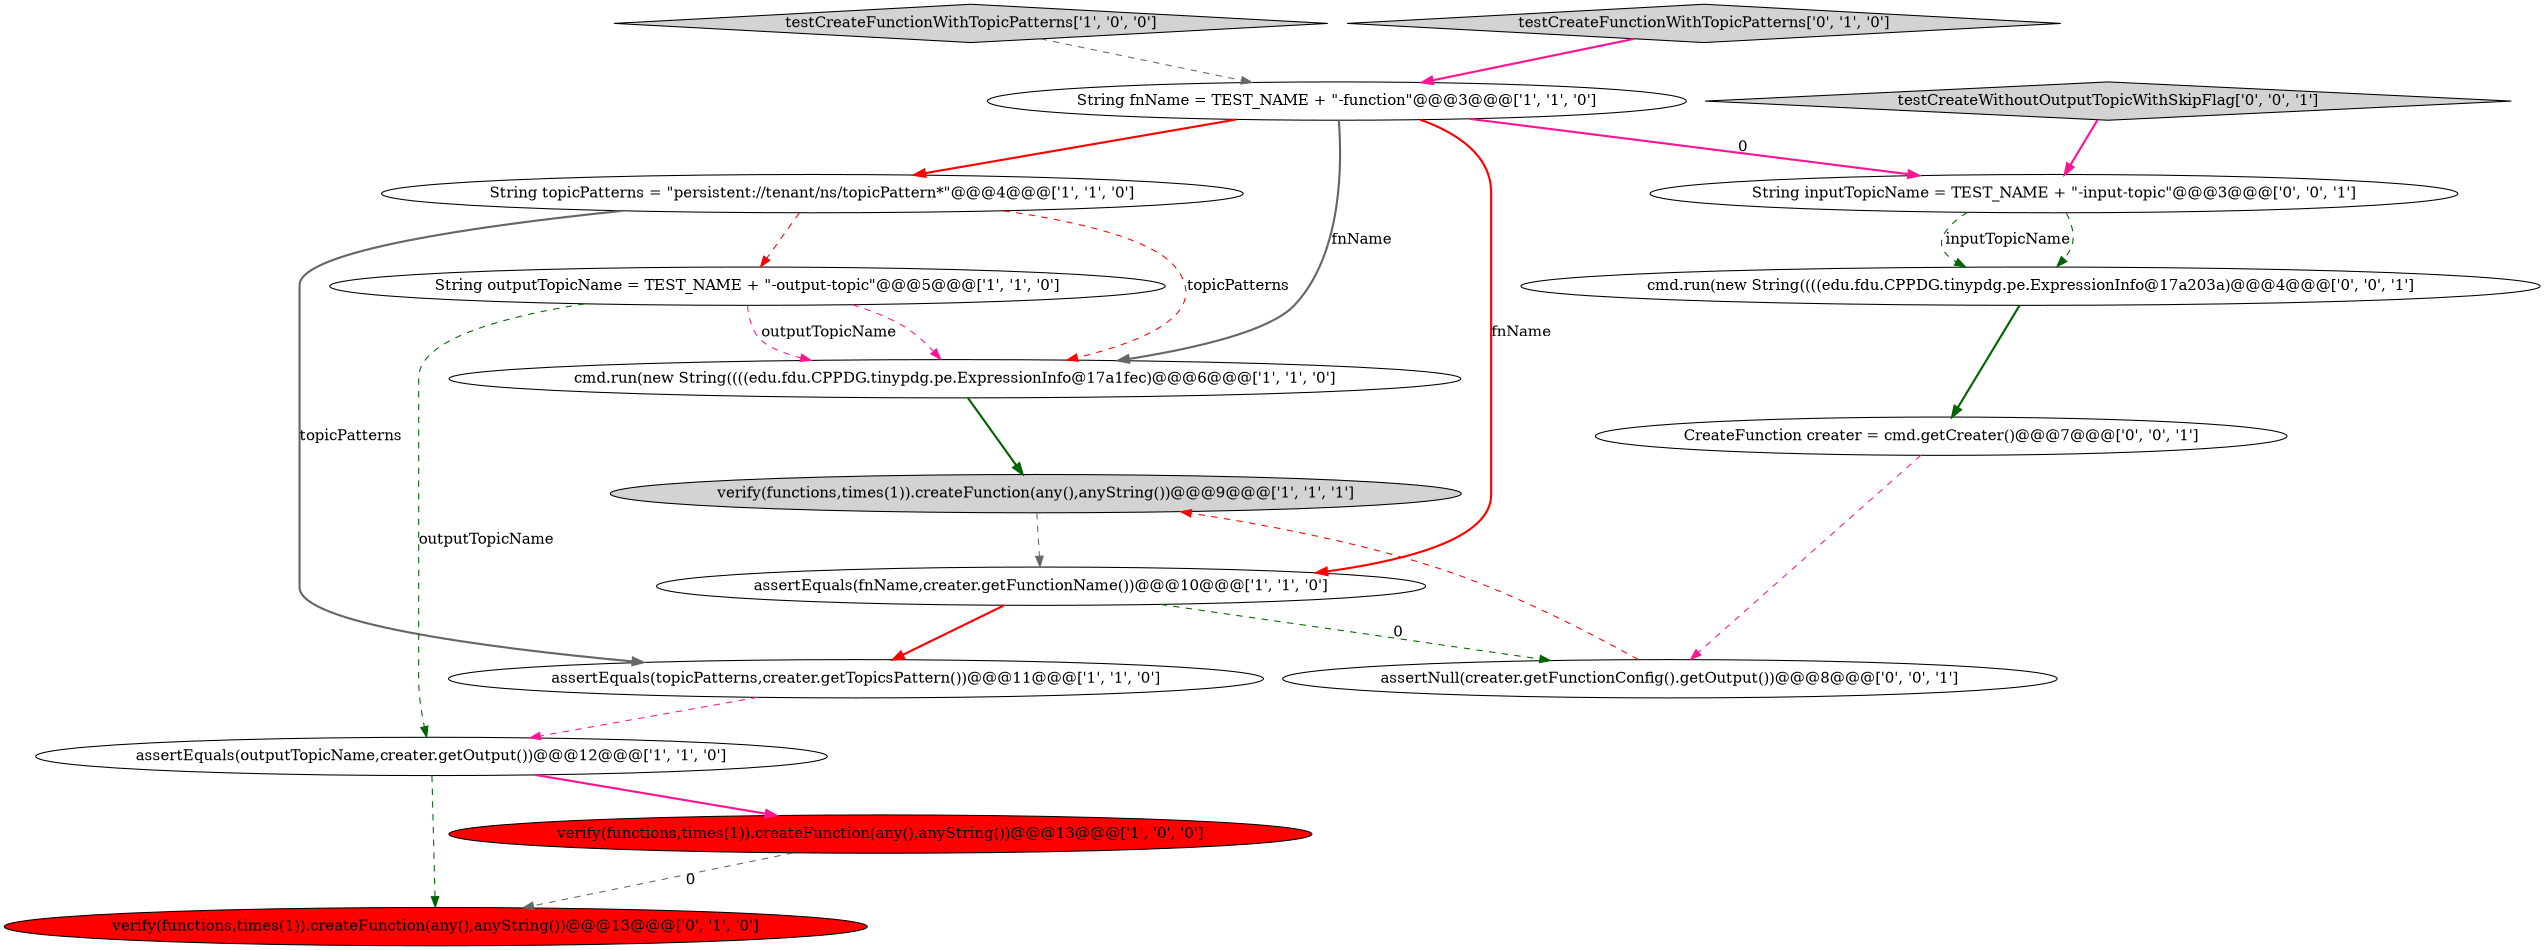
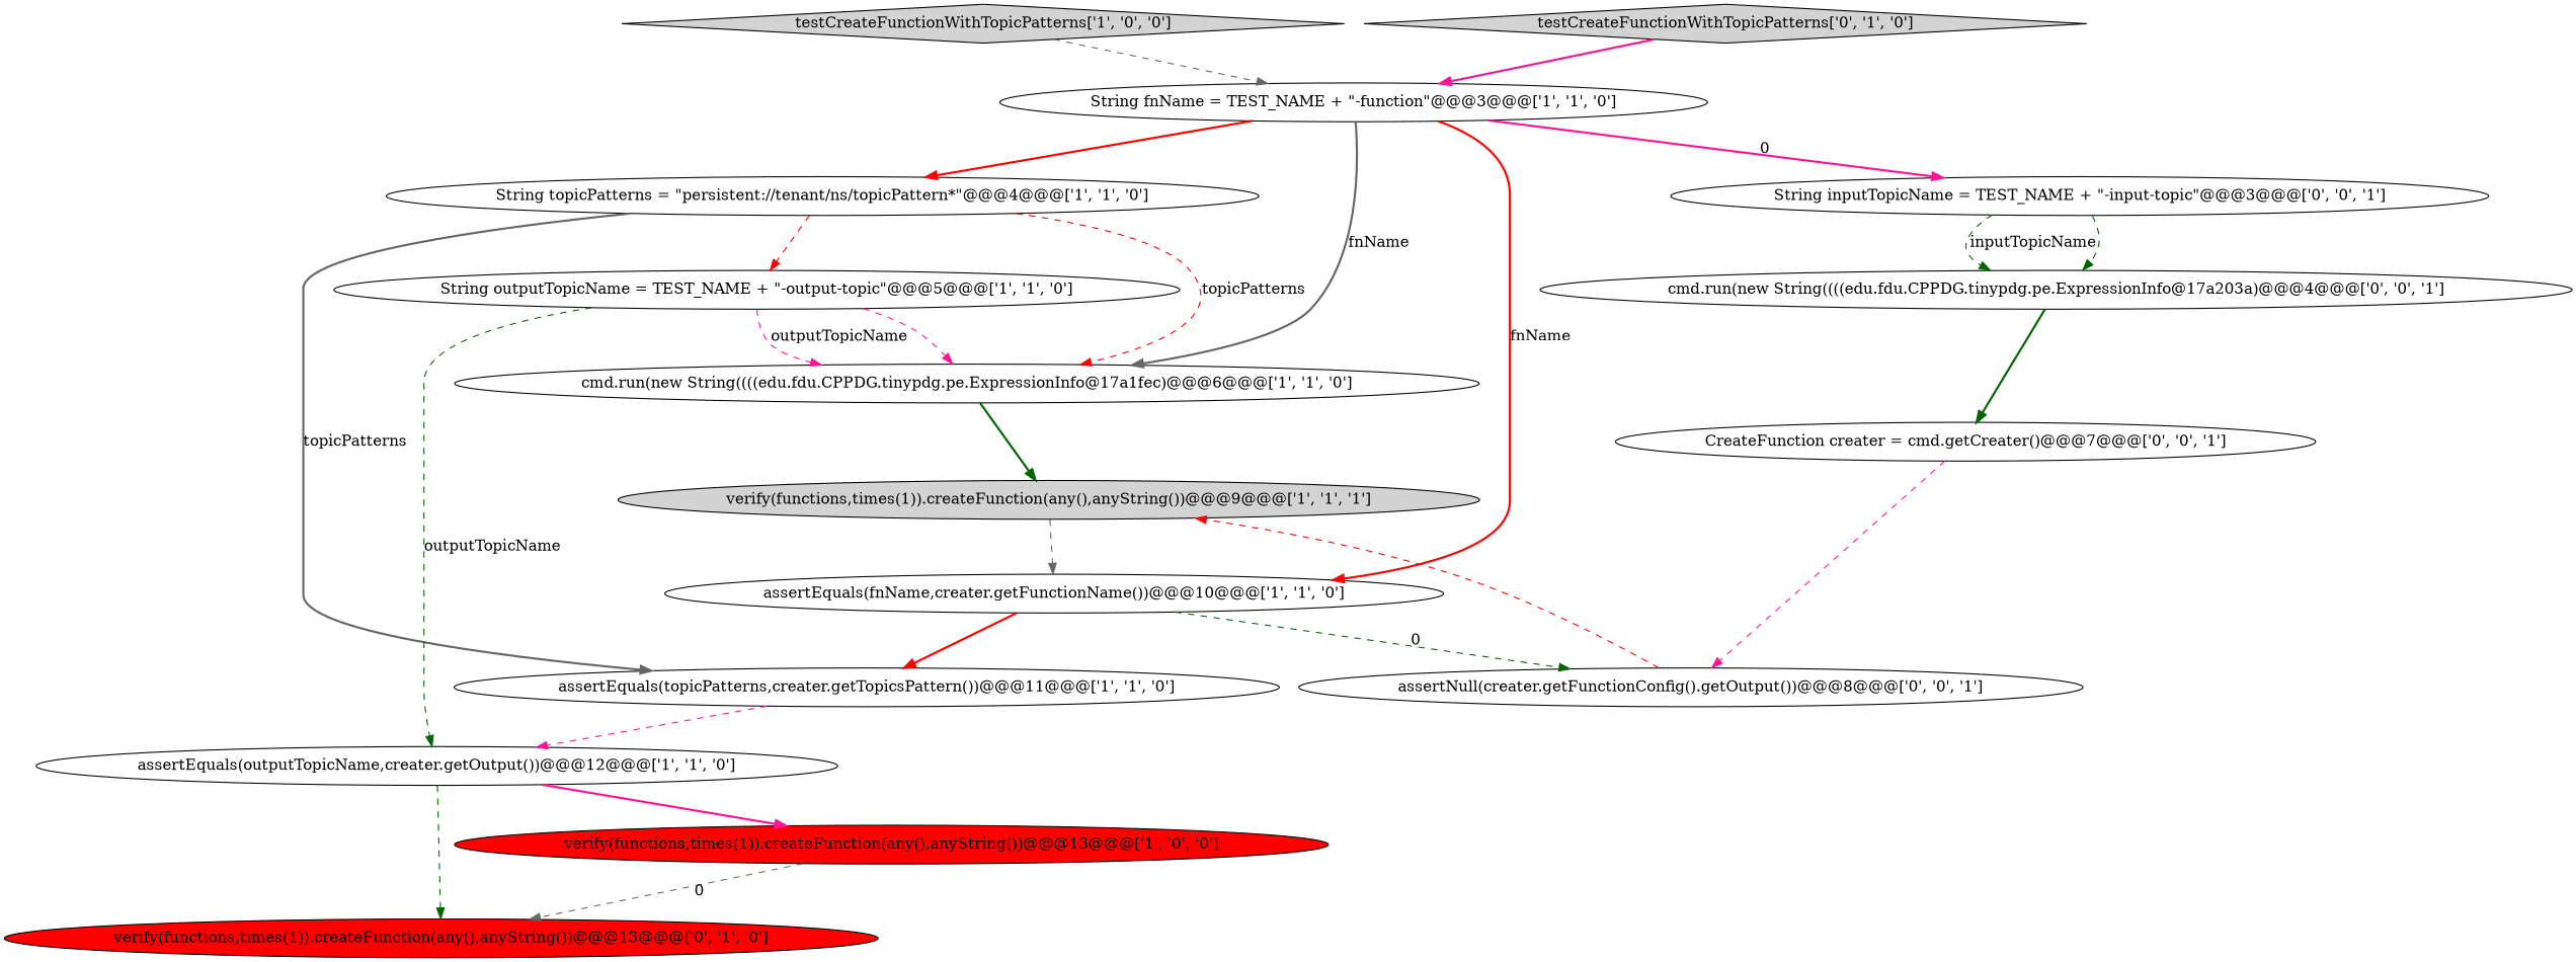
  digraph {
    node [fillcolor=white shape=ellipse style=filled]
    edge [style=dashed color=deeppink]
    n1 [fillcolor=lightgray label="testCreateFunctionWithTopicPatterns['1', '0', '0']" shape=diamond]
    n2 [label="String fnName = TEST_NAME + \"-function\"@@@3@@@['1', '1', '0']"]
    n3 [label="assertNull(creater.getFunctionConfig().getOutput())@@@8@@@['0', '0', '1']"]
    n4 [fillcolor=lightgray label="verify(functions,times(1)).createFunction(any(),anyString())@@@9@@@['1', '1', '1']"]
    n5 [label="String topicPatterns = \"persistent://tenant/ns/topicPattern*\"@@@4@@@['1', '1', '0']"]
    n6 [label="cmd.run(new String((((edu.fdu.CPPDG.tinypdg.pe.ExpressionInfo@17a1fec)@@@6@@@['1', '1', '0']"]
    n7 [label="String outputTopicName = TEST_NAME + \"-output-topic\"@@@5@@@['1', '1', '0']"]
    n8 [label="assertEquals(topicPatterns,creater.getTopicsPattern())@@@11@@@['1', '1', '0']"]
    n9 [fillcolor=red label="verify(functions,times(1)).createFunction(any(),anyString())@@@13@@@['0', '1', '0']"]
    n10 [label="assertEquals(outputTopicName,creater.getOutput())@@@12@@@['1', '1', '0']"]
    n11 [fillcolor=red label="verify(functions,times(1)).createFunction(any(),anyString())@@@13@@@['1', '0', '0']"]
    n12 [fillcolor=lightgray label="testCreateFunctionWithTopicPatterns['0', '1', '0']" shape=diamond]
    n13 [label="cmd.run(new String((((edu.fdu.CPPDG.tinypdg.pe.ExpressionInfo@17a203a)@@@4@@@['0', '0', '1']"]
    n14 [label="CreateFunction creater = cmd.getCreater()@@@7@@@['0', '0', '1']"]
    n15 [label="assertEquals(fnName,creater.getFunctionName())@@@10@@@['1', '1', '0']"]
    n16 [label="String inputTopicName = TEST_NAME + \"-input-topic\"@@@3@@@['0', '0', '1']"]
-   n17 [fillcolor=lightgray label="testCreateWithoutOutputTopicWithSkipFlag['0', '0', '1']" shape=diamond]
    n1 -> n2 [color=gray40]
    n2 -> n5 [style=bold color=red]
    n2 -> n6 [label=fnName style=bold color=gray40]
    n2 -> n15 [label=fnName style=bold color=red]
    n2 -> n16 [label=0 style=bold]
    n3 -> n4 [color=red]
    n4 -> n15 [color=gray40]
    n5 -> n6 [label=topicPatterns color=red]
    n5 -> n7 [color=red]
    n5 -> n8 [label=topicPatterns style=bold color=gray40]
    n6 -> n4 [style=bold color=darkgreen]
    n7 -> n6
    n7 -> n6 [label=outputTopicName]
    n7 -> n10 [label=outputTopicName color=darkgreen]
    n8 -> n10
    n10 -> n9 [color=darkgreen]
    n10 -> n11 [style=bold]
    n11 -> n9 [label=0 color=gray40]
    n12 -> n2 [style=bold]
    n13 -> n14 [style=bold color=darkgreen]
    n14 -> n3
    n15 -> n3 [label=0 color=darkgreen]
    n15 -> n8 [style=bold color=red]
    n16 -> n13 [label=inputTopicName color=darkgreen]
    n16 -> n13 [color=darkgreen]
-   n17 -> n16 [style=bold]
  }
